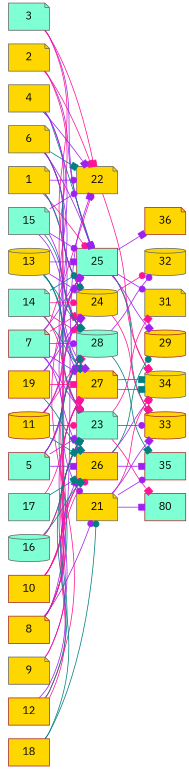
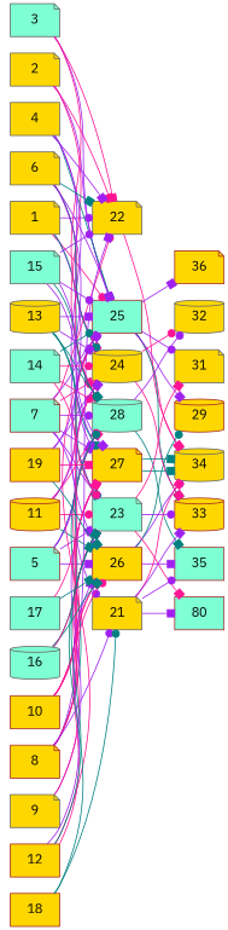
  digraph {
    fontname="IBM Plex Sans"
    rankdir=LR
    node [alpha=0.01 color=gray40 fillcolor=gold fontname="IBM Plex Sans" shape=note style=filled]
    edge [arrowhead=box color=purple fontname="IBM Plex Sans"]
    1 [alpha=0.16 expect_size=1243787966873092489216]
    22 [expect_size=1832457094136679680]
    25 [alpha=0.19 color=brown expect_size=460299698176000000000 fillcolor=aquamarine shape=box]
    26 [alpha=0.04 color=brown expect_size=82870332849722896 shape=box]
    28 [alpha=0.08 expect_size=17386309006904444 fillcolor=aquamarine shape=cylinder]
    34 [expect_size=2032471448566488832 shape=cylinder]
    33 [alpha=0.11 color=brown expect_size=115269722931738968064 shape=cylinder]
    31 [alpha=0.03 expect_size=22644260864656716]
    29 [alpha=0.03 color=brown expect_size=34000222362347241472 shape=cylinder]
    36 [alpha=0.11 color=brown expect_size=3408336262867315]
    35 [alpha=0.14 color=brown expect_size=18412764912930521088 fillcolor=aquamarine shape=box]
    32 [alpha=0.18 expect_size=237603725852244704 shape=cylinder]
    2 [alpha=0.10 expect_size=1516081113764662]
    3 [alpha=0.11 expect_size=10351295683579194 fillcolor=aquamarine]
    24 [alpha=0.14 expect_size=6631107229942319 shape=cylinder]
    4 [alpha=0.07 expect_size=4307857235262310 shape=box]
    27 [alpha=0.04 color=brown expect_size=52802226363185616]
    5 [alpha=0.07 color=brown expect_size=15107950792121544 fillcolor=aquamarine]
    23 [alpha=0.07 expect_size=63889312304512720 fillcolor=aquamarine]
    n20 [alpha=0.13 color=brown expect_size=116138150155071258624 fillcolor=aquamarine label=80 shape=box]
    6 [alpha=0.12 expect_size=170978385722309869568]
    7 [alpha=0.00 color=brown expect_size=63472197783250796544 fillcolor=aquamarine]
    21 [alpha=0.15 expect_size=29755957846448104]
    8 [alpha=0.16 color=brown expect_size=6753996107314194]
    9 [alpha=0.08 expect_size=335332401235848]
    10 [color=brown expect_size=581542159786704896000 shape=box]
    11 [alpha=0.19 color=brown expect_size=9139170207788522 shape=cylinder]
    12 [alpha=0.05 color=brown expect_size=9301801945803482 shape=box]
    13 [expect_size=1521464425555218688 shape=cylinder]
    14 [alpha=0.03 expect_size=1649960258983247740928 fillcolor=aquamarine]
    15 [alpha=0.02 expect_size=41143057917838640 fillcolor=aquamarine]
    16 [expect_size=124292340372359 fillcolor=aquamarine shape=cylinder]
    17 [alpha=0.04 expect_size=17475352682109686 fillcolor=aquamarine shape=box]
    18 [alpha=0.16 color=brown expect_size=208937752884215283712 shape=box]
    19 [alpha=0.13 color=brown expect_size=2111561004117655552000 shape=box]
    1 -> 22 [arrowhead=dot]
    1 -> 25 [arrowhead=dot color=deeppink]
    1 -> 26 [arrowhead=dot]
    1 -> 28 [color=teal]
    22 -> 34 [color=deeppink]
    25 -> 34 [color=deeppink]
    25 -> 33 [color=teal]
    25 -> 31 [arrowhead=dot]
    25 -> 29
    25 -> 36
    26 -> 34 [arrowhead=dot]
    26 -> 29 [arrowhead=dot color=teal]
    26 -> 35
    28 -> 35 [color=teal]
    28 -> 32 [arrowhead=dot]
    2 -> 22 [color=deeppink]
    2 -> 25
    2 -> 28 [color=deeppink]
    3 -> 22 [color=deeppink]
    3 -> 25
    3 -> 24 [color=deeppink]
    24 -> 33 [color=deeppink]
    24 -> 32 [arrowhead=dot color=deeppink]
    4 -> 22
    4 -> 25 [arrowhead=dot color=teal]
    4 -> 24 [arrowhead=dot]
    4 -> 27 [arrowhead=dot]
    27 -> 34 [color=teal]
    27 -> 34 [color=teal]
    5 -> 25 [arrowhead=dot color=teal]
    5 -> 26
    5 -> 28 [arrowhead=dot]
    5 -> 24 [arrowhead=dot]
    5 -> 23
    23 -> 33 [arrowhead=dot]
    23 -> 31 [color=deeppink]
    23 -> n20 [color=deeppink]
    6 -> 22 [color=teal]
    6 -> 25
    6 -> 28 [arrowhead=dot color=deeppink]
    6 -> 24 [arrowhead=dot color=teal]
    6 -> 23
    7 -> 22 [arrowhead=dot color=deeppink]
    7 -> 25 [arrowhead=dot]
    7 -> 28 [arrowhead=dot]
    7 -> 24 [color=deeppink]
    7 -> 27
    7 -> 23 [arrowhead=dot]
    7 -> 21 [arrowhead=dot]
    21 -> 34 [color=deeppink]
    21 -> 33
    21 -> 35 [arrowhead=dot]
    21 -> n20
    8 -> 22
    8 -> 26 [color=deeppink]
    8 -> 28 [color=teal]
    8 -> 27 [color=deeppink]
    8 -> 23 [color=deeppink]
    8 -> 21 [arrowhead=dot]
    9 -> 27
    9 -> 23 [arrowhead=dot color=deeppink]
    10 -> 26 [arrowhead=dot color=deeppink]
    10 -> 28 [color=deeppink]
    10 -> 27 [color=deeppink]
    10 -> 23 [arrowhead=dot color=deeppink]
    11 -> 25 [arrowhead=dot color=deeppink]
    11 -> 26 [color=teal]
    11 -> 28 [color=deeppink]
    11 -> 24
    11 -> 23 [arrowhead=dot color=deeppink]
    12 -> 25 [color=deeppink]
    12 -> 26 [arrowhead=dot color=deeppink]
    12 -> 26
    12 -> 23 [color=teal]
    13 -> 25
    13 -> 28 [color=teal]
    13 -> 24
    13 -> 27 [arrowhead=dot color=teal]
    13 -> 23 [color=teal]
    14 -> 25 [arrowhead=dot color=teal]
    14 -> 28 [arrowhead=dot color=deeppink]
    14 -> 24 [arrowhead=dot color=deeppink]
-   14 -> 27 [color=teal]
    14 -> 23 [arrowhead=dot color=deeppink]
    15 -> 22 [arrowhead=dot]
    15 -> 25 [arrowhead=dot]
    15 -> 28 [arrowhead=dot color=teal]
    15 -> 27 [arrowhead=dot]
    15 -> 27
    16 -> 26 [color=teal]
    16 -> 28 [arrowhead=dot color=teal]
    16 -> 27 [color=deeppink]
    17 -> 26 [color=teal]
    17 -> 24 [color=deeppink]
    18 -> 23 [color=teal]
    18 -> 21 [arrowhead=dot color=teal]
    19 -> 25
    19 -> 26 [color=teal]
    19 -> 24
    19 -> 27 [color=deeppink]
  }
